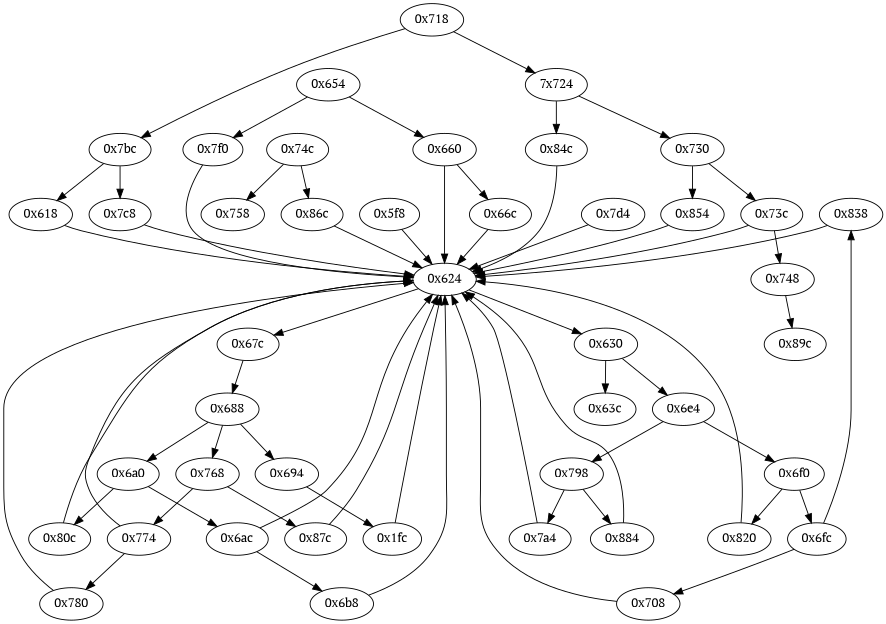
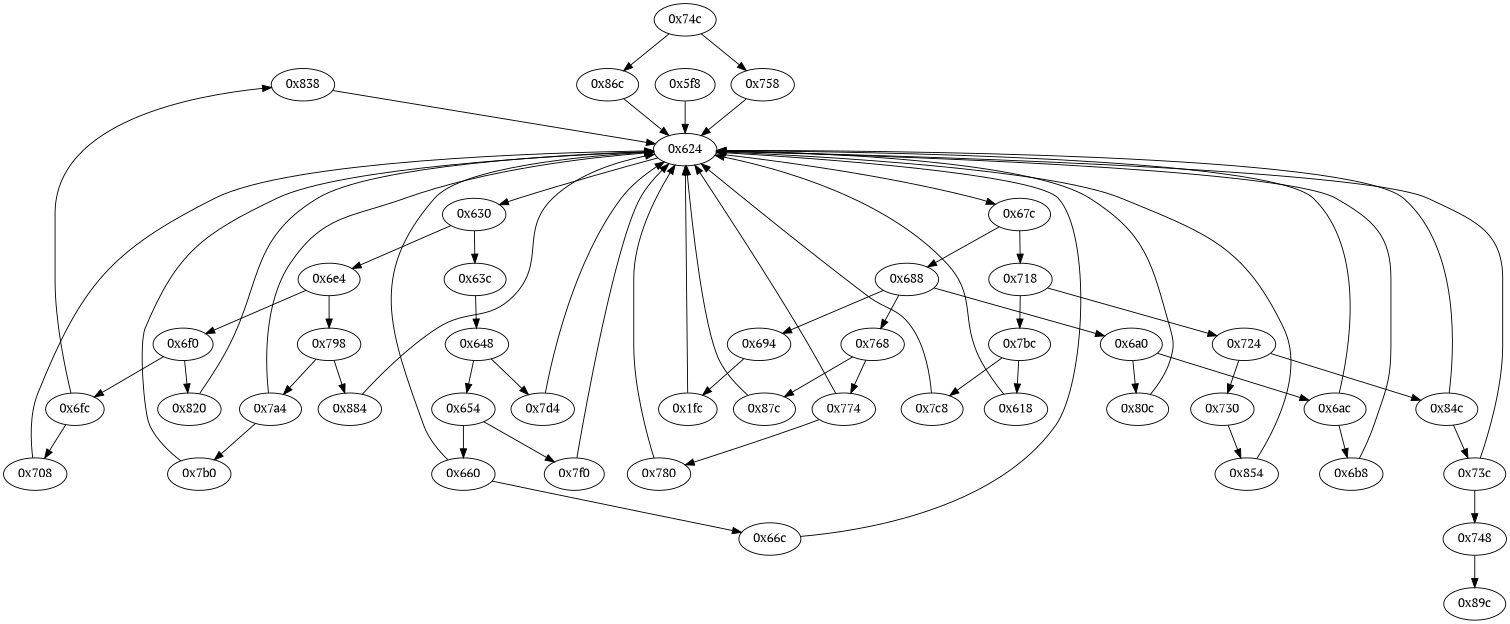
  strict digraph {
    fontname="PT Serif"
    node [fontname="PT Serif" opcode="[u'ldr', u'cmp', u'b']"]
    edge [fontname="PT Serif"]
    "0x838" [opcode="[u'ldr', u'add', u'str', u'ldr', u'b']"]
    "0x6fc"
    "0x708" [opcode="[u'ldr', u'cmp', u'ldr', u'b']"]
    "0x624"
    "0x630"
    "0x67c"
    "0x87c" [opcode="[u'ldr', u'b']"]
    "0x63c"
    "0x6e4"
    "0x688"
    "0x718"
    n12 [label="0x1fc" opcode="[u'ldr', u'ldr', u'mov', u'b']"]
    "0x7f0" [opcode="[u'ldr', u'mov', u'b']"]
    "0x654"
    "0x660"
    "0x66c" [opcode="[u'ldrb', u'str', u'ldr', u'b']"]
    "0x780" [opcode="[u'ldr', u'ldr', u'mul', u'str', u'ldr', u'b']"]
    "0x694"
    "0x768"
    "0x6a0"
    "0x774"
    "0x6ac"
    "0x80c" [opcode="[u'ldr', u'ldr', u'str', u'ldr', u'b']"]
    "0x89c" [opcode="[u'ldr', u'add', u'bl', u'mov', u'sub', u'pop']"]
+   "0x648"
    "0x758" [opcode="[u'ldr', u'cmp', u'ldr', u'b']"]
    "0x74c"
    "0x86c" [opcode="[u'ldr', u'mov', u'mov', u'b']"]
    "0x7d4" [opcode="[u'ldr', u'cmp', u'mov', u'mov', u'strb', u'ldr', u'b']"]
    "0x6b8" [opcode="[u'str', u'str', u'ldr', u'ldrb', u'strb', u'ldr', u'ldr', u'ldrb', u'cmp', u'mov', u'b']"]
    "0x7a4"
+   "0x7b0" [opcode="[u'str', u'ldr', u'b']"]
    "0x7c8" [opcode="[u'ldr', u'mov', u'b']"]
    "0x884" [opcode="[u'ldrb', u'ldr', u'ldr', u'cmp', u'mov', u'b']"]
    "0x798"
    "0x6f0"
    "0x820" [opcode="[u'ldrb', u'ldr', u'add', u'str', u'ldr', u'b']"]
    "0x7bc"
-   "0x724" [label="7x724"]
+   "0x724"
    "0x618" [opcode="[u'ldr', u'cmp', u'ldr']"]
    "0x730"
    "0x84c" [opcode="[u'ldr', u'b']"]
    "0x854" [opcode="[u'ldr', u'ldr', u'add', u'str', u'ldr', u'b']"]
    "0x73c"
    "0x748" [opcode="[u'b']"]
    "0x5f8" [opcode="[u'push', u'add', u'sub', u'ldr', u'ldr', u'ldr', u'add', u'b']"]
    "0x838" -> "0x624"
    "0x6fc" -> "0x838"
    "0x6fc" -> "0x708"
    "0x708" -> "0x624"
    "0x624" -> "0x630"
    "0x624" -> "0x67c"
    "0x630" -> "0x63c"
    "0x630" -> "0x6e4"
    "0x67c" -> "0x688"
+   "0x67c" -> "0x718"
    "0x87c" -> "0x624"
+   "0x63c" -> "0x648"
    "0x6e4" -> "0x798"
    "0x6e4" -> "0x6f0"
    "0x688" -> "0x694"
    "0x688" -> "0x768"
    "0x688" -> "0x6a0"
    "0x718" -> "0x7bc"
    "0x718" -> "0x724"
    n12 -> "0x624"
    "0x7f0" -> "0x624"
    "0x654" -> "0x7f0"
    "0x654" -> "0x660"
    "0x660" -> "0x624"
    "0x660" -> "0x66c"
    "0x66c" -> "0x624"
    "0x780" -> "0x624"
    "0x694" -> n12
    "0x768" -> "0x87c"
    "0x768" -> "0x774"
    "0x6a0" -> "0x6ac"
    "0x6a0" -> "0x80c"
    "0x774" -> "0x624"
    "0x774" -> "0x780"
    "0x6ac" -> "0x624"
    "0x6ac" -> "0x6b8"
    "0x80c" -> "0x624"
+   "0x648" -> "0x654"
+   "0x648" -> "0x7d4"
+   "0x758" -> "0x624"
    "0x74c" -> "0x758"
    "0x74c" -> "0x86c"
    "0x86c" -> "0x624"
    "0x7d4" -> "0x624"
    "0x6b8" -> "0x624"
    "0x7a4" -> "0x624"
+   "0x7a4" -> "0x7b0"
+   "0x7b0" -> "0x624"
    "0x7c8" -> "0x624"
    "0x884" -> "0x624"
    "0x798" -> "0x7a4"
    "0x798" -> "0x884"
    "0x6f0" -> "0x6fc"
    "0x6f0" -> "0x820"
    "0x820" -> "0x624"
    "0x7bc" -> "0x7c8"
    "0x7bc" -> "0x618"
    "0x724" -> "0x730"
    "0x724" -> "0x84c"
    "0x618" -> "0x624"
    "0x730" -> "0x854"
-   "0x730" -> "0x73c"
+   "0x84c" -> "0x73c"
    "0x84c" -> "0x624"
    "0x854" -> "0x624"
    "0x73c" -> "0x624"
    "0x73c" -> "0x748"
    "0x748" -> "0x89c"
    "0x5f8" -> "0x624"
  }
